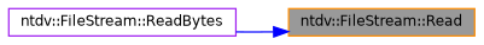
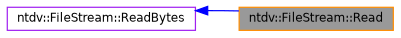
  digraph {
    rankdir=RL
    node [fontname=Helvetica fontsize=10 shape=box style=filled]
    n1 [color=darkorange fillcolor=grey60 fontcolor=black height=0.2 label="ntdv::FileStream::Read" width=0.4]
    n2 [color=purple fillcolor=white height=0.2 label="ntdv::FileStream::ReadBytes" width=0.4]
-   n1 -> n2 [color=blue dir=back fontname=Helvetica fontsize=10 labelfontname=Helvetica labelfontsize=10 style=solid]
+   n2 -> n1 [color=blue dir=back fontname=Helvetica fontsize=10 labelfontname=Helvetica labelfontsize=10 style=solid]
  }
